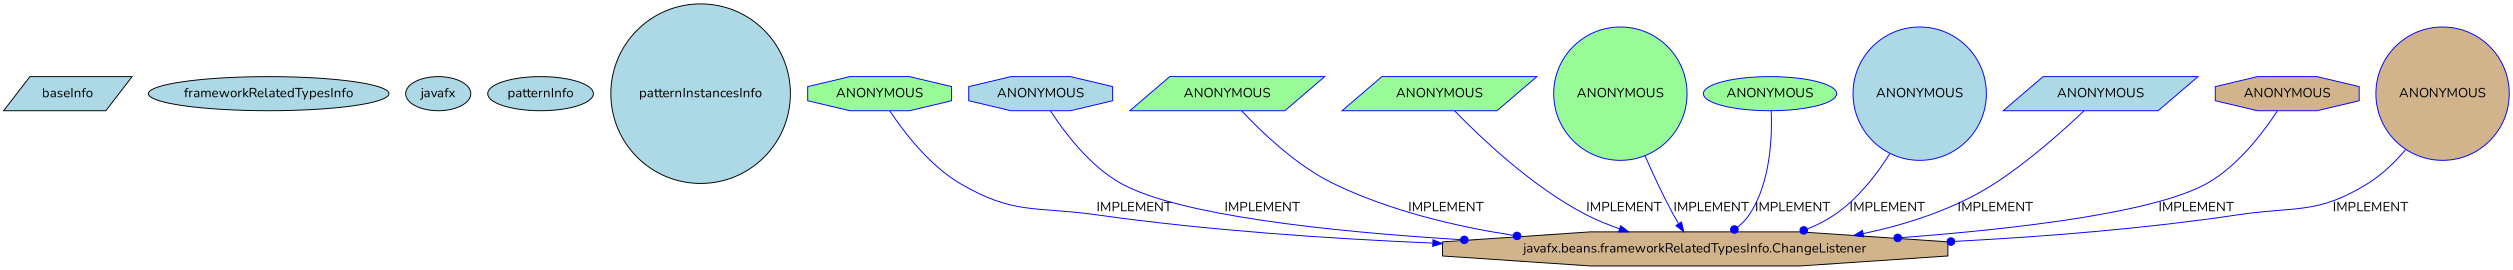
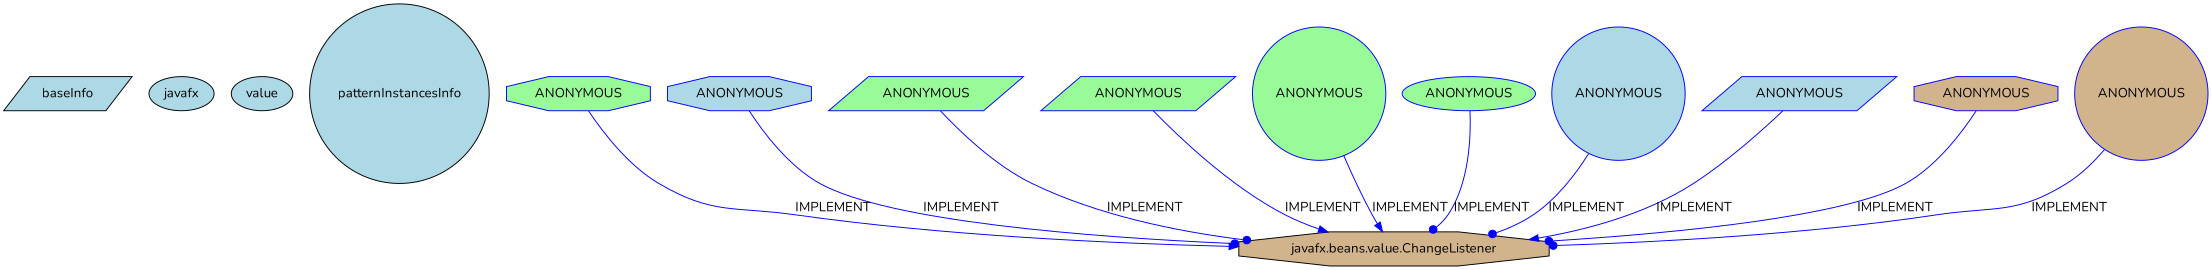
  digraph {
    fontname=Nunito
    node [fillcolor=lightblue fontname=Nunito shape=parallelogram style=filled isFrameworkType=false vertexType=REFERENCE_ANONYMOUS_DECLARATION color=blue]
    edge [arrowhead=dot color=blue fontname=Nunito]
    baseInfo [category=pattern graphId=161 isAnonymous=false possibleRelation=false isFrameworkType="" vertexType="" color=""]
-   frameworkRelatedTypesInfo [shape=ellipse isFrameworkType="" vertexType="" color=""]
    n3 [label=javafx shape=ellipse isFrameworkType="" vertexType="" color=""]
-   patternInfo [frequency=6.0 patternRootClient=null shape=ellipse isFrameworkType="" vertexType="" color=""]
+   patternInfo [frequency=6.0 patternRootClient=null shape=ellipse label=value isFrameworkType="" vertexType="" color=""]
    patternInstancesInfo [0="hock323-eventManager~/hock323-eventManager/EventManager-master/src/eventManager/controller/pokerTournament/TournamentController.java~TournamentController~3009" 1="hock323-eventManager~/hock323-eventManager/EventManager-master/src/eventManager/controller/pokerTournament/FormatController.java~FormatController~2993" 2="amau-classifier~/amau-classifier/classifier-master/src/main/java/me/data/DataController.java~DataController~1800" 3="bianconejo-CEFX~/bianconejo-CEFX/CEFX-master/src/cefx/CEPrincipalController.java~CEPrincipalController~2114" 4="didygo-gce-display~/didygo-gce-display/gce-display-master/src/proto1/DashBoard.java~DashBoard~2407" 5="bianconejo-CEFX~/bianconejo-CEFX/CEFX-master/src/cefx/CECommandeController.java~CECommandeController~2084" shape=circle isFrameworkType="" vertexType="" color=""]
-   n6 [fillcolor=tan label="javafx.beans.frameworkRelatedTypesInfo.ChangeListener" shape=octagon vertexType=FRAMEWORK_INTERFACE_TYPE color=""]
+   n6 [fillcolor=tan label="javafx.beans.value.ChangeListener" shape=octagon vertexType=FRAMEWORK_INTERFACE_TYPE color=""]
    n7 [fillcolor=palegreen label=ANONYMOUS shape=octagon]
    n8 [label=ANONYMOUS shape=octagon]
    n9 [fillcolor=palegreen label=ANONYMOUS]
    n10 [fillcolor=palegreen label=ANONYMOUS]
    n11 [fillcolor=palegreen label=ANONYMOUS shape=circle]
    n12 [fillcolor=palegreen label=ANONYMOUS shape=ellipse]
    n13 [label=ANONYMOUS shape=circle]
    n14 [label=ANONYMOUS]
    n15 [fillcolor=tan label=ANONYMOUS shape=octagon]
    n16 [fillcolor=tan label=ANONYMOUS shape=circle]
    n7 -> n6 [arrowhead=normal label=IMPLEMENT]
    n8 -> n6 [label=IMPLEMENT]
    n9 -> n6 [label=IMPLEMENT]
    n10 -> n6 [arrowhead=normal label=IMPLEMENT]
    n11 -> n6 [arrowhead=normal label=IMPLEMENT]
    n12 -> n6 [label=IMPLEMENT]
    n13 -> n6 [label=IMPLEMENT]
    n14 -> n6 [arrowhead=normal label=IMPLEMENT]
    n15 -> n6 [label=IMPLEMENT]
    n16 -> n6 [label=IMPLEMENT]
  }
